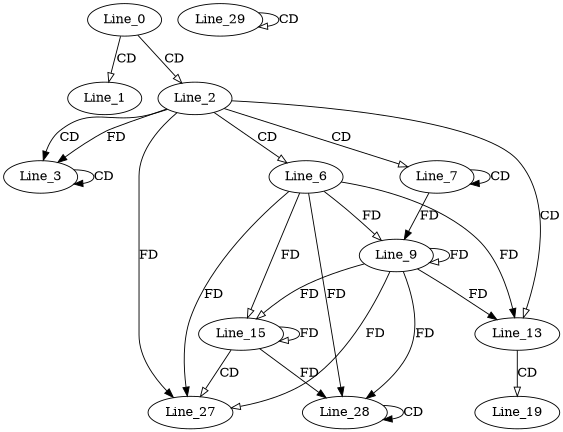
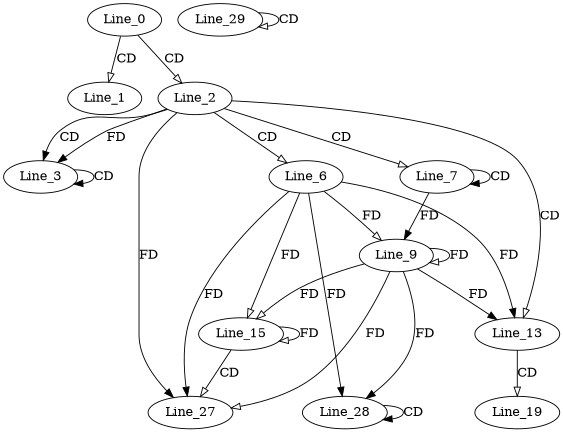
  digraph {
    edge [arrowhead=onormal]
    Line_0
    Line_1
    Line_2
    Line_3
    Line_6
    Line_7
    Line_13
    Line_27
    Line_9
    Line_15
    Line_28
    Line_19
    Line_29
    Line_0 -> Line_1 [label=CD]
    Line_0 -> Line_2 [label=CD]
    Line_2 -> Line_3 [arrowhead=normal label=CD]
    Line_2 -> Line_3 [arrowhead=normal label=FD]
    Line_2 -> Line_6 [label=CD]
    Line_2 -> Line_7 [label=CD]
    Line_2 -> Line_13 [label=CD]
    Line_2 -> Line_27 [arrowhead=normal label=FD]
    Line_3 -> Line_3 [arrowhead=normal label=CD]
    Line_6 -> Line_13 [arrowhead=normal label=FD]
    Line_6 -> Line_27 [arrowhead=normal label=FD]
    Line_6 -> Line_9 [label=FD]
    Line_6 -> Line_15 [label=FD]
    Line_6 -> Line_28 [arrowhead=normal label=FD]
    Line_7 -> Line_7 [arrowhead=normal label=CD]
    Line_7 -> Line_9 [arrowhead=normal label=FD]
    Line_13 -> Line_19 [label=CD]
    Line_9 -> Line_13 [arrowhead=normal label=FD]
    Line_9 -> Line_27 [label=FD]
    Line_9 -> Line_9 [label=FD]
    Line_9 -> Line_15 [label=FD]
    Line_9 -> Line_28 [arrowhead=normal label=FD]
    Line_15 -> Line_27 [label=CD]
    Line_15 -> Line_15 [label=FD]
-   Line_15 -> Line_28 [arrowhead=normal label=FD]
    Line_28 -> Line_28 [arrowhead=normal label=CD]
    Line_29 -> Line_29 [label=CD]
  }
